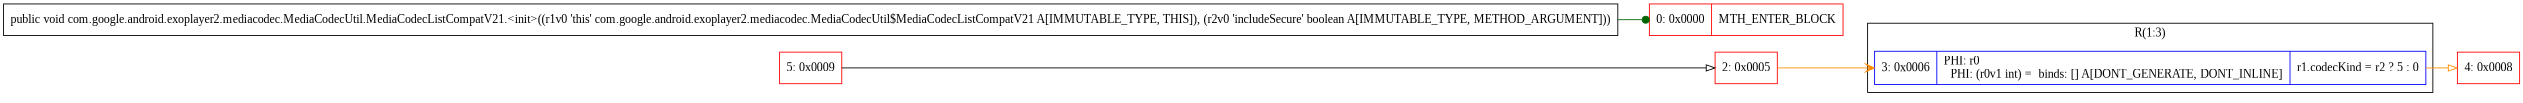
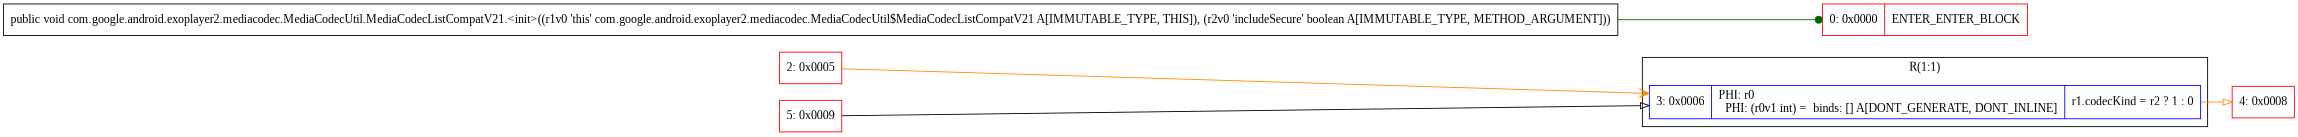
  digraph {
    fontname="Liberation Serif"
    rankdir=LR
    node [color=red fontname="Liberation Serif" shape=record]
    edge [arrowhead=onormal color=darkorange fontname="Liberation Serif"]
-   n1 [color=blue label="{3\:\ 0x0006|PHI: r0 \l  PHI: (r0v1 int) =  binds: [] A[DONT_GENERATE, DONT_INLINE]\l|r1.codecKind = r2 ? 5 : 0\l}"]
+   n1 [color=blue label="{3\:\ 0x0006|PHI: r0 \l  PHI: (r0v1 int) =  binds: [] A[DONT_GENERATE, DONT_INLINE]\l|r1.codecKind = r2 ? 1 : 0\l}"]
    n2 [label="{4\:\ 0x0008}"]
-   n3 [label="{0\:\ 0x0000|MTH_ENTER_BLOCK\l}"]
+   n3 [label="{0\:\ 0x0000|ENTER_ENTER_BLOCK\l}"]
    n4 [label="{2\:\ 0x0005}"]
    n5 [label="{5\:\ 0x0009}"]
    n6 [label="{public void com.google.android.exoplayer2.mediacodec.MediaCodecUtil.MediaCodecListCompatV21.\<init\>((r1v0 'this' com.google.android.exoplayer2.mediacodec.MediaCodecUtil$MediaCodecListCompatV21 A[IMMUTABLE_TYPE, THIS]), (r2v0 'includeSecure' boolean A[IMMUTABLE_TYPE, METHOD_ARGUMENT])) }" color=""]
    subgraph cluster_1 {
-     label="R(1:3)"
+     label="R(1:1)"
      n1
    }
    n1 -> n2
    n4 -> n1 [arrowhead=vee]
-   n5 -> n4 [color=black]
+   n5 -> n1 [color=black]
    n6 -> n3 [arrowhead=dot color=darkgreen]
  }
